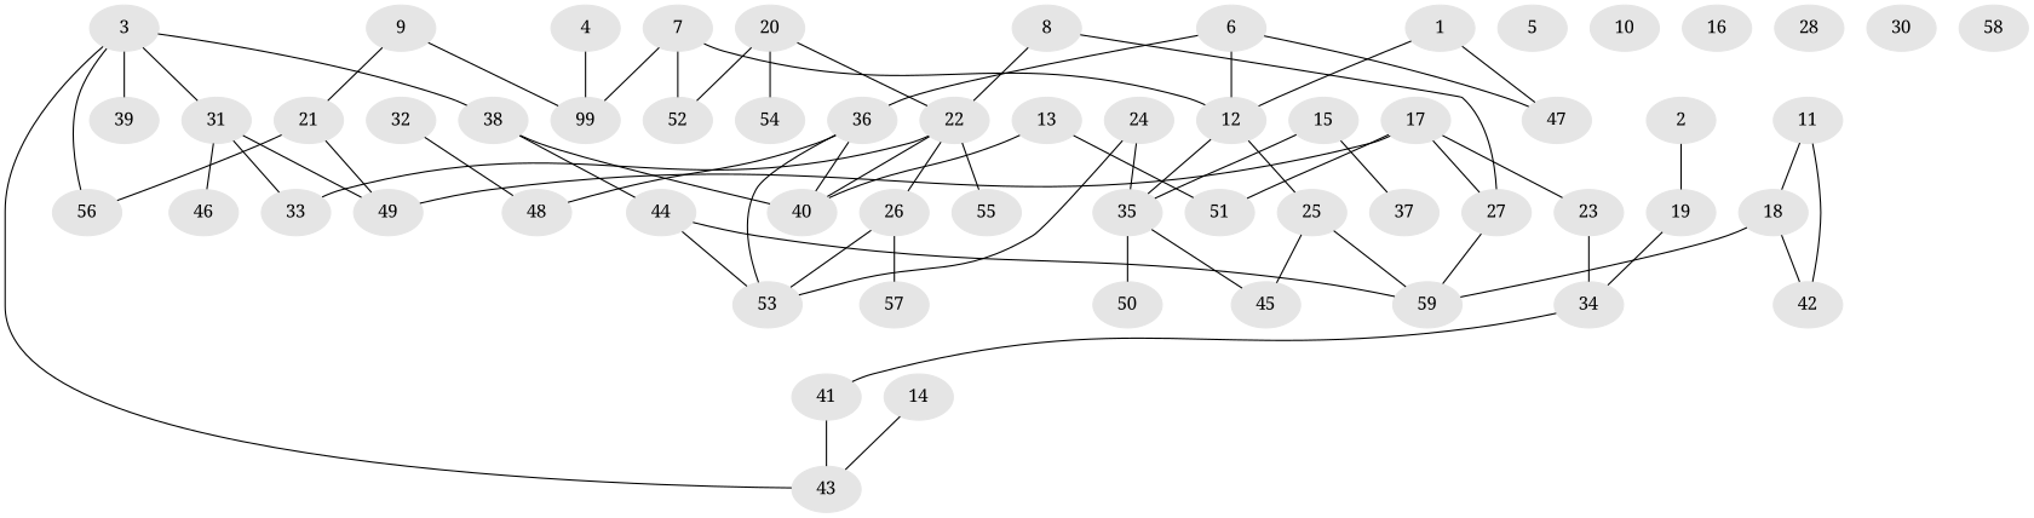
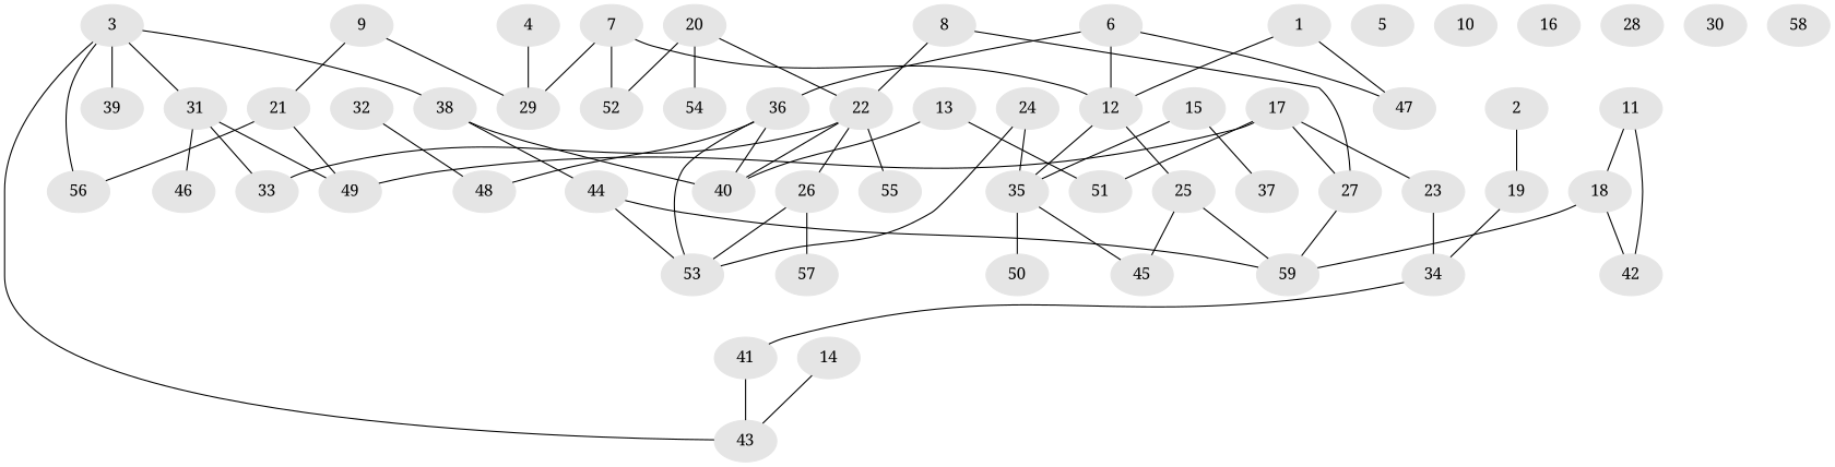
  graph {
    fontname="Noto Serif"
    node [color=gray90 fontname="Noto Serif" style=filled]
    edge [fontname="Noto Serif"]
    1
    12
    47
    25
    35
    2
    19
    34
    3
    31
    38
    39
    43
    56
    49
    33
    46
    40
    44
    4
-   29 [label=99]
+   29
    5
    6
    36
    53
    48
    7
    52
    8
    22
    27
    26
    55
    59
    9
    21
    10
    11
    18
    42
    45
    50
    13
    51
    14
    15
    37
    16
    17
    23
    41
    20
    54
    57
    24
    28
    30
    32
    58
    1 -- 12
    1 -- 47
    12 -- 25
    12 -- 35
    25 -- 59
    25 -- 45
    35 -- 45
    35 -- 50
    2 -- 19
    19 -- 34
    34 -- 41
    3 -- 31
    3 -- 38
    3 -- 39
    3 -- 43
    3 -- 56
    31 -- 49
    31 -- 33
    31 -- 46
    38 -- 40
    38 -- 44
    44 -- 53
    44 -- 59
    4 -- 29
    6 -- 12
    6 -- 47
    6 -- 36
    36 -- 40
    36 -- 53
    36 -- 48
    7 -- 12
    7 -- 29
    7 -- 52
    8 -- 22
    8 -- 27
    22 -- 33
    22 -- 40
    22 -- 26
    22 -- 55
    27 -- 59
    26 -- 53
    26 -- 57
    9 -- 29
    9 -- 21
    21 -- 56
    21 -- 49
    11 -- 18
    11 -- 42
    18 -- 59
    18 -- 42
    13 -- 40
    13 -- 51
    14 -- 43
    15 -- 35
    15 -- 37
    17 -- 49
    17 -- 27
    17 -- 51
    17 -- 23
    23 -- 34
    41 -- 43
    20 -- 52
    20 -- 22
    20 -- 54
    24 -- 35
    24 -- 53
    32 -- 48
  }
